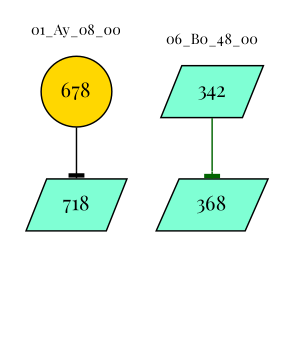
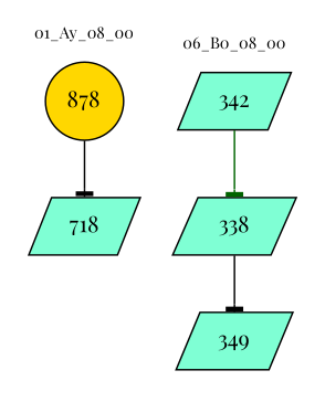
  digraph {
    fontname="Playfair Display"
    node [color=black fillcolor=aquamarine fontname="Playfair Display" shape=parallelogram style=filled]
    edge [arrowhead=tee color=black fontname="Playfair Display"]
-   n1 [fillcolor=gold label=678 shape=circle]
+   n1 [fillcolor=gold label=878 shape=circle]
    n2 [label=718]
    n3 [label=342]
-   n4 [label=368]
+   n4 [label=338]
+   n5 [label=349]
    subgraph cluster_1 {
      color=white
      fontsize=10
      label="01_Ay_08_00"
      n1
      n2
    }
    subgraph cluster_2 {
      color=white
      fontsize=10
-     label="06_B0_48_00"
+     label="06_B0_08_00"
      n3
      n4
+     n5
    }
    n1 -> n2
    n3 -> n4 [color=darkgreen]
+   n4 -> n5
  }
